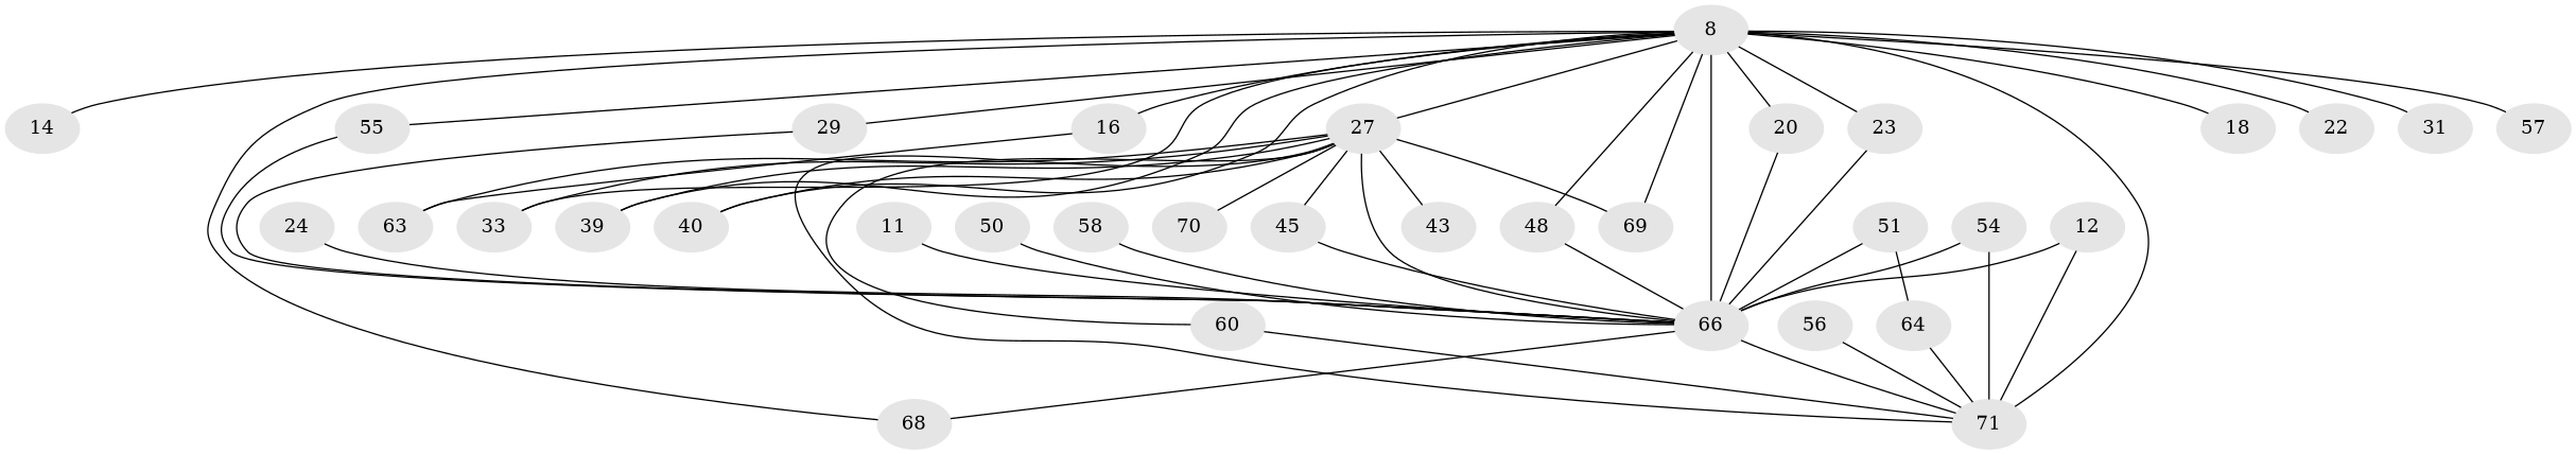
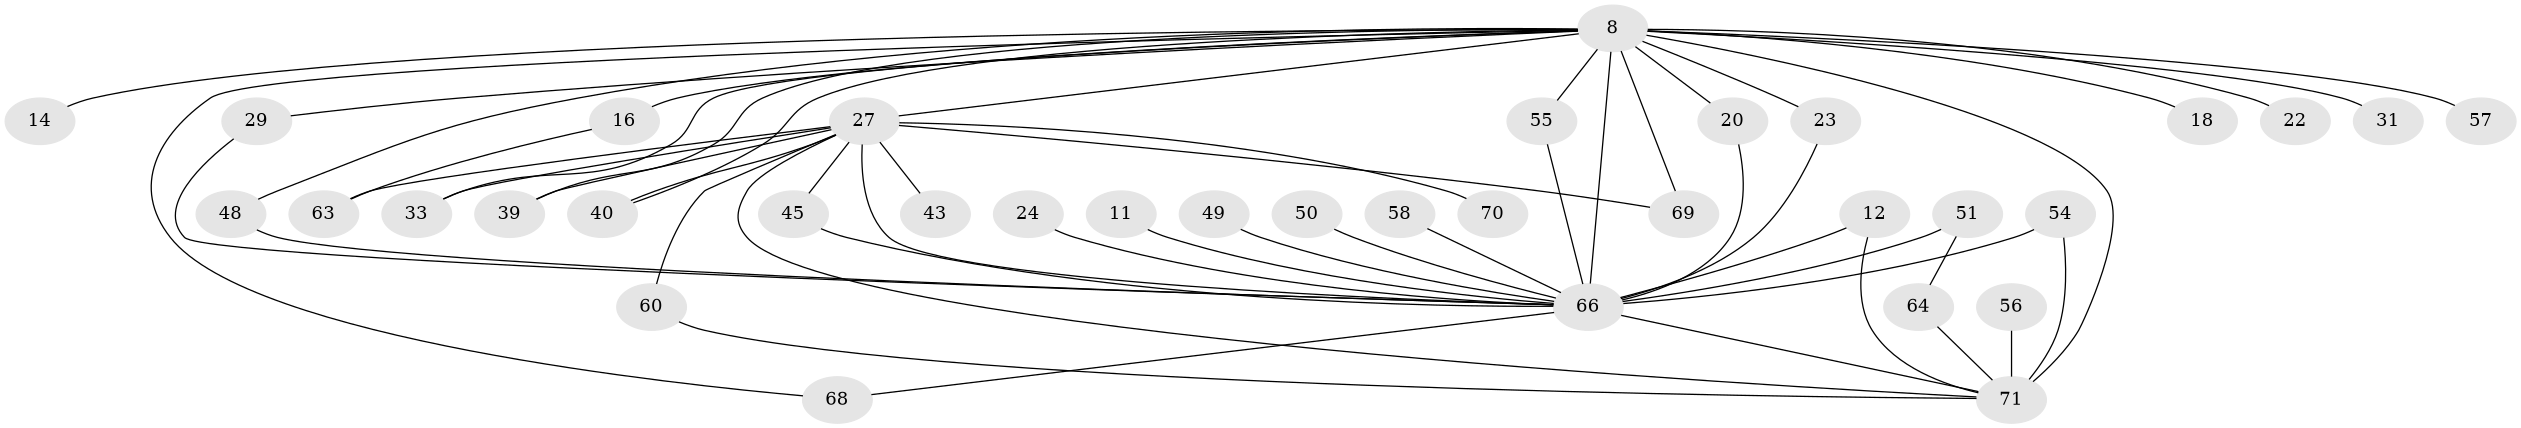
  graph {
    node [color=gray90 style=filled]
    8 [super="+3+7"]
    14
    16
    n4 [label=18]
    20
    22
    23
    27 [super="+26+9"]
    29
    31
    33
    39
    40
    48 [super="+41"]
    55
    57
    66 [super="+65+10"]
    68
    69 [super="+18+61+13+36"]
    71 [super="+53+59+62+30+67+44+46"]
    63
    24
    43
    45
    60
    70
    11
    12
+   49
    50
    51 [super="+32"]
    64
    54 [super="+25"]
    56
    58
    8 -- 14 [weight=2]
    8 -- 16 [weight=2]
    8 -- n4 [weight=2]
    8 -- 20
    8 -- 22 [weight=2]
    8 -- 23
    8 -- 27 [weight=11]
    8 -- 29
    8 -- 31 [weight=2]
    8 -- 33
    8 -- 39
    8 -- 40
    8 -- 48
    8 -- 55
    8 -- 57 [weight=2]
    8 -- 66 [weight=14]
    8 -- 68
    8 -- 69 [weight=3]
    8 -- 71 [weight=9]
    16 -- 63
    20 -- 66
    23 -- 66
    27 -- 33
    27 -- 39
    27 -- 40
    27 -- 66 [weight=13]
    27 -- 69 [weight=3]
    27 -- 71 [weight=3]
    27 -- 63
    27 -- 43 [weight=2]
    27 -- 45
    27 -- 60
    27 -- 70 [weight=2]
    29 -- 66
    48 -- 66 [weight=2]
    55 -- 66
    66 -- 68
    66 -- 71 [weight=4]
    24 -- 66
    45 -- 66
    60 -- 71
    11 -- 66 [weight=2]
    12 -- 66 [weight=2]
    12 -- 71
+   49 -- 66 [weight=2]
    50 -- 66 [weight=2]
    51 -- 66 [weight=4]
    51 -- 64
    64 -- 71
    54 -- 66 [weight=2]
    54 -- 71 [weight=2]
    56 -- 71 [weight=2]
    58 -- 66 [weight=2]
  }
